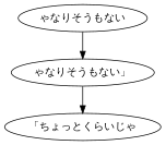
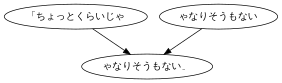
  digraph {
    fontname="Patrick Hand"
    node [fontname="Patrick Hand"]
    edge [fontname="Patrick Hand"]
    n1 [label="「ちょっとくらいじゃ"]
    n2 [label="ゃなりそうもない」"]
    n3 [label="ゃなりそうもない"]
-   n2 -> n1
+   n1 -> n2
    n3 -> n2
  }
